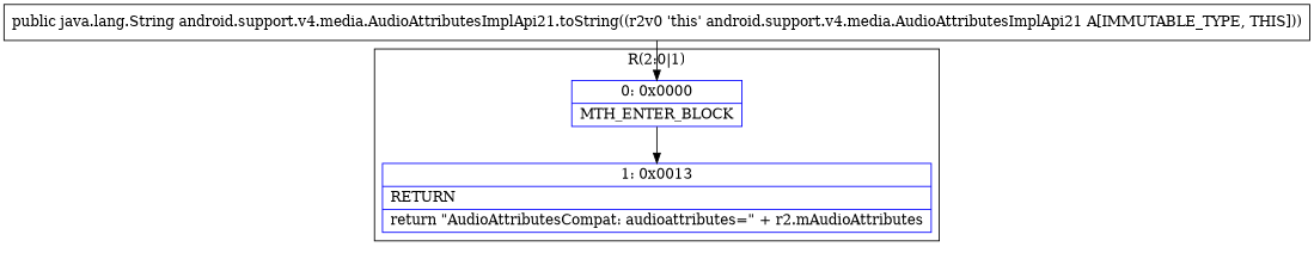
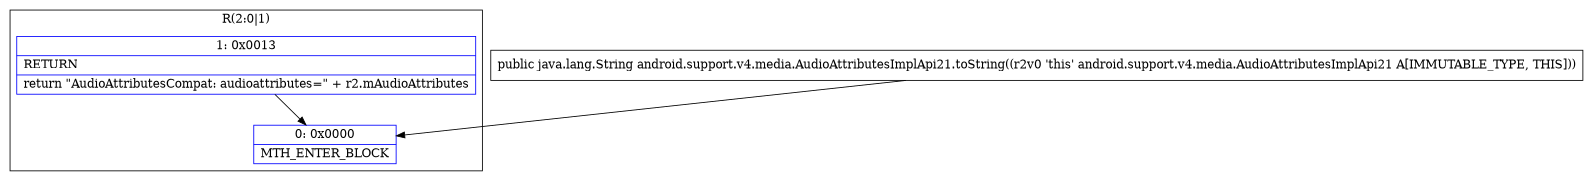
  digraph {
    node [color=blue shape=record]
    n1 [label="{0\:\ 0x0000|MTH_ENTER_BLOCK\l}"]
    n2 [label="{1\:\ 0x0013|RETURN\l|return \"AudioAttributesCompat: audioattributes=\" + r2.mAudioAttributes\l}"]
    n3 [label="{public java.lang.String android.support.v4.media.AudioAttributesImplApi21.toString((r2v0 'this' android.support.v4.media.AudioAttributesImplApi21 A[IMMUTABLE_TYPE, THIS])) }" color=""]
    subgraph cluster_1 {
      label="R(2:0|1)"
      n1
      n2
    }
-   n1 -> n2
+   n2 -> n1
    n3 -> n1
  }
